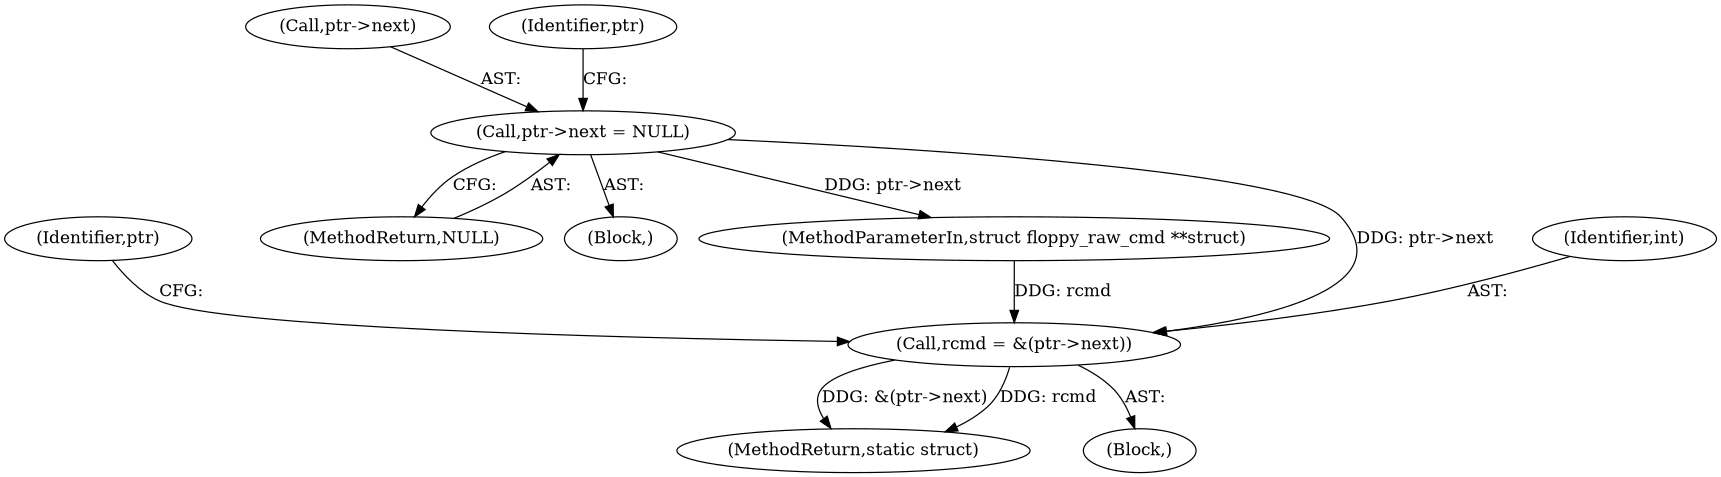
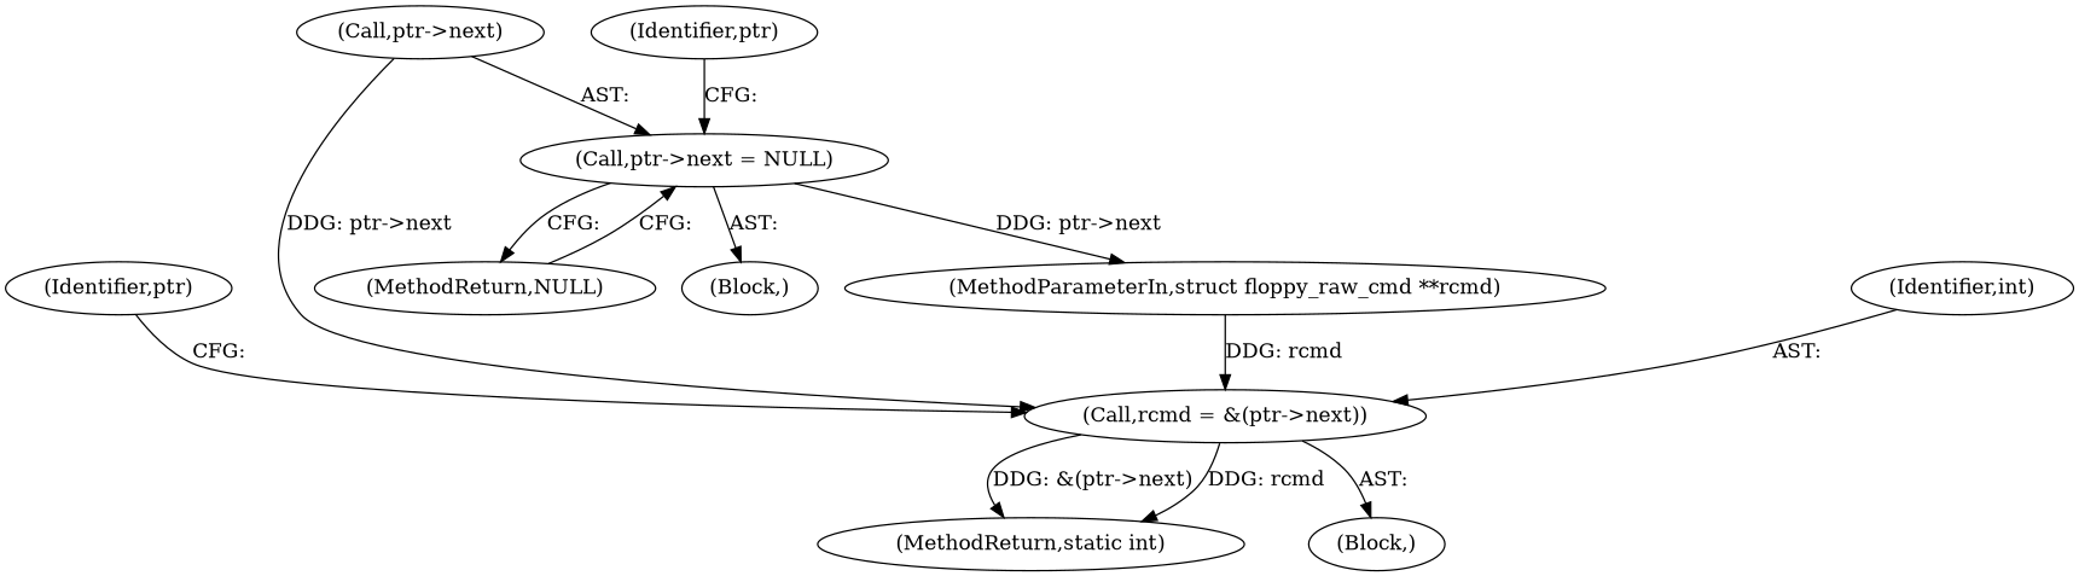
  digraph {
    n1 [label="(Call,ptr->next = NULL)"]
    n2 [label="(Call,rcmd = &(ptr->next))"]
    n3 [label="(MethodReturn,NULL)"]
    n4 [label="(Block,)"]
-   n5 [label="(MethodParameterIn,struct floppy_raw_cmd **struct)"]
-   n6 [label="(MethodReturn,static struct)"]
+   n5 [label="(MethodParameterIn,struct floppy_raw_cmd **rcmd)"]
+   n6 [label="(MethodReturn,static int)"]
    n7 [label="(Block,)"]
    n8 [label="(Identifier,ptr)"]
    n9 [label="(Call,ptr->next)"]
    n10 [label="(Identifier,int)"]
    n11 [label="(Identifier,ptr)"]
-   n1 -> n2 [label="DDG: ptr->next"]
+   n9 -> n2 [label="DDG: ptr->next"]
    n1 -> n3 [label="CFG: "]
    n1 -> n4 [label="AST: "]
    n1 -> n5 [label="DDG: ptr->next"]
    n2 -> n6 [label="DDG: &(ptr->next)"]
    n2 -> n6 [label="DDG: rcmd"]
    n2 -> n7 [label="AST: "]
-   n3 -> n1 [label="AST: "]
+   n3 -> n1 [label="CFG: "]
    n5 -> n2 [label="DDG: rcmd"]
    n8 -> n2 [label="CFG: "]
    n9 -> n1 [label="AST: "]
    n10 -> n2 [label="AST: "]
    n11 -> n1 [label="CFG: "]
  }
